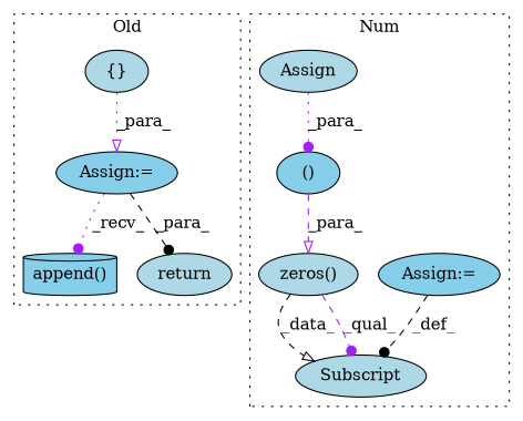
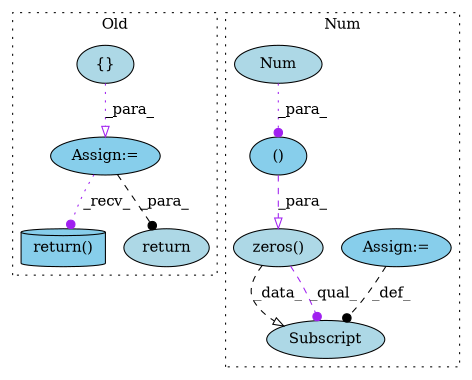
  digraph {
    node [a=75 fillcolor=lightblue l=3 shape=ellipse style=filled]
    edge [arrowhead=dot color=purple style=dashed]
-   n1 [fillcolor=skyblue l="19,1" label="append()" s="3066,3095" shape=cylinder]
+   n1 [fillcolor=skyblue l="19,1" label="return()" s="3066,3095" shape=cylinder]
    n2 [a=59 l="2,1" label="{}" s="1190,1190"]
    n3 [a=68 fillcolor=skyblue label="Assign:=" s=1187]
    n4 [a=93 l=7 label=return s=3508]
    n5 [l="9,1" label="zeros()" s="1753,1803"]
    n6 [a=63 l="37,0" label=Subscript s="2592,0"]
    n7 [a=68 fillcolor=skyblue label="Assign:=" s=2629]
    n8 [a=54 fillcolor=skyblue l=25 label="()" s=1777]
-   n9 [a=76 l=1 label=Assign s=1801]
+   n9 [a=76 l=1 label=Num s=1801]
    subgraph cluster_1 {
      label=Old
      style=dotted
      n1
      n2
      n3
      n4
    }
    subgraph cluster_2 {
      label=Num
      style=dotted
      n5
      n6
      n7
      n8
      n9
    }
    n2 -> n3 [arrowhead=onormal label=_para_ style=dotted]
    n3 -> n1 [label=_recv_ style=dotted]
    n3 -> n4 [color=black label=_para_]
    n5 -> n6 [arrowhead=onormal color=black label=_data_]
    n5 -> n6 [label=_qual_]
    n7 -> n6 [color=black label=_def_]
    n8 -> n5 [arrowhead=onormal label=_para_]
    n9 -> n8 [label=_para_ style=dotted]
  }
